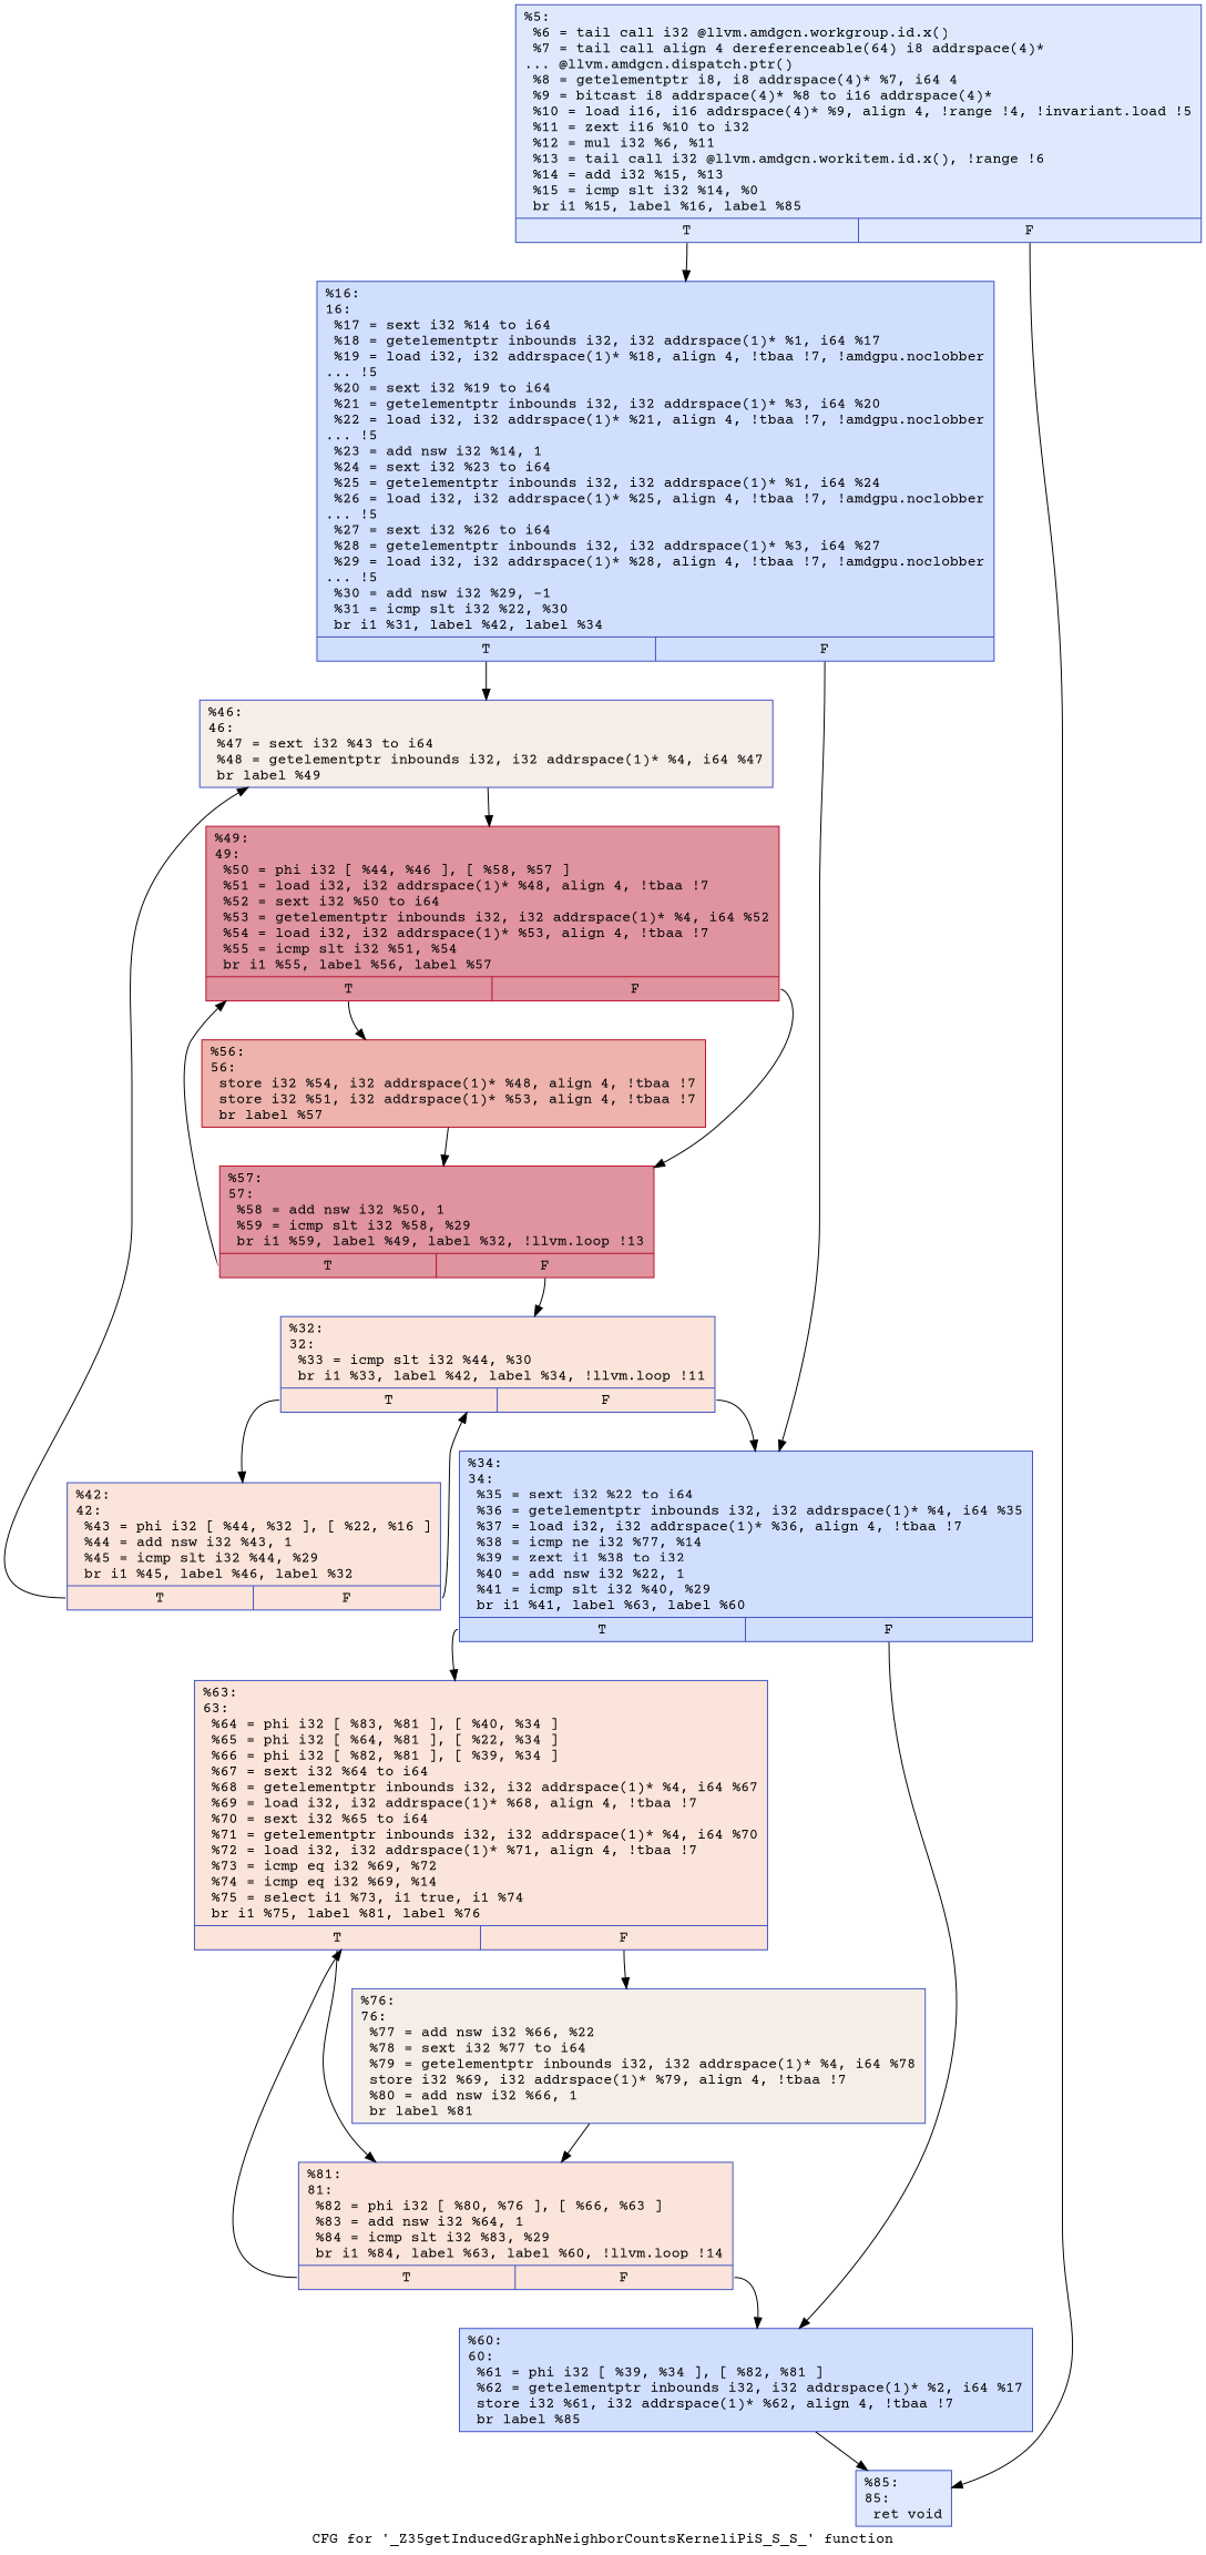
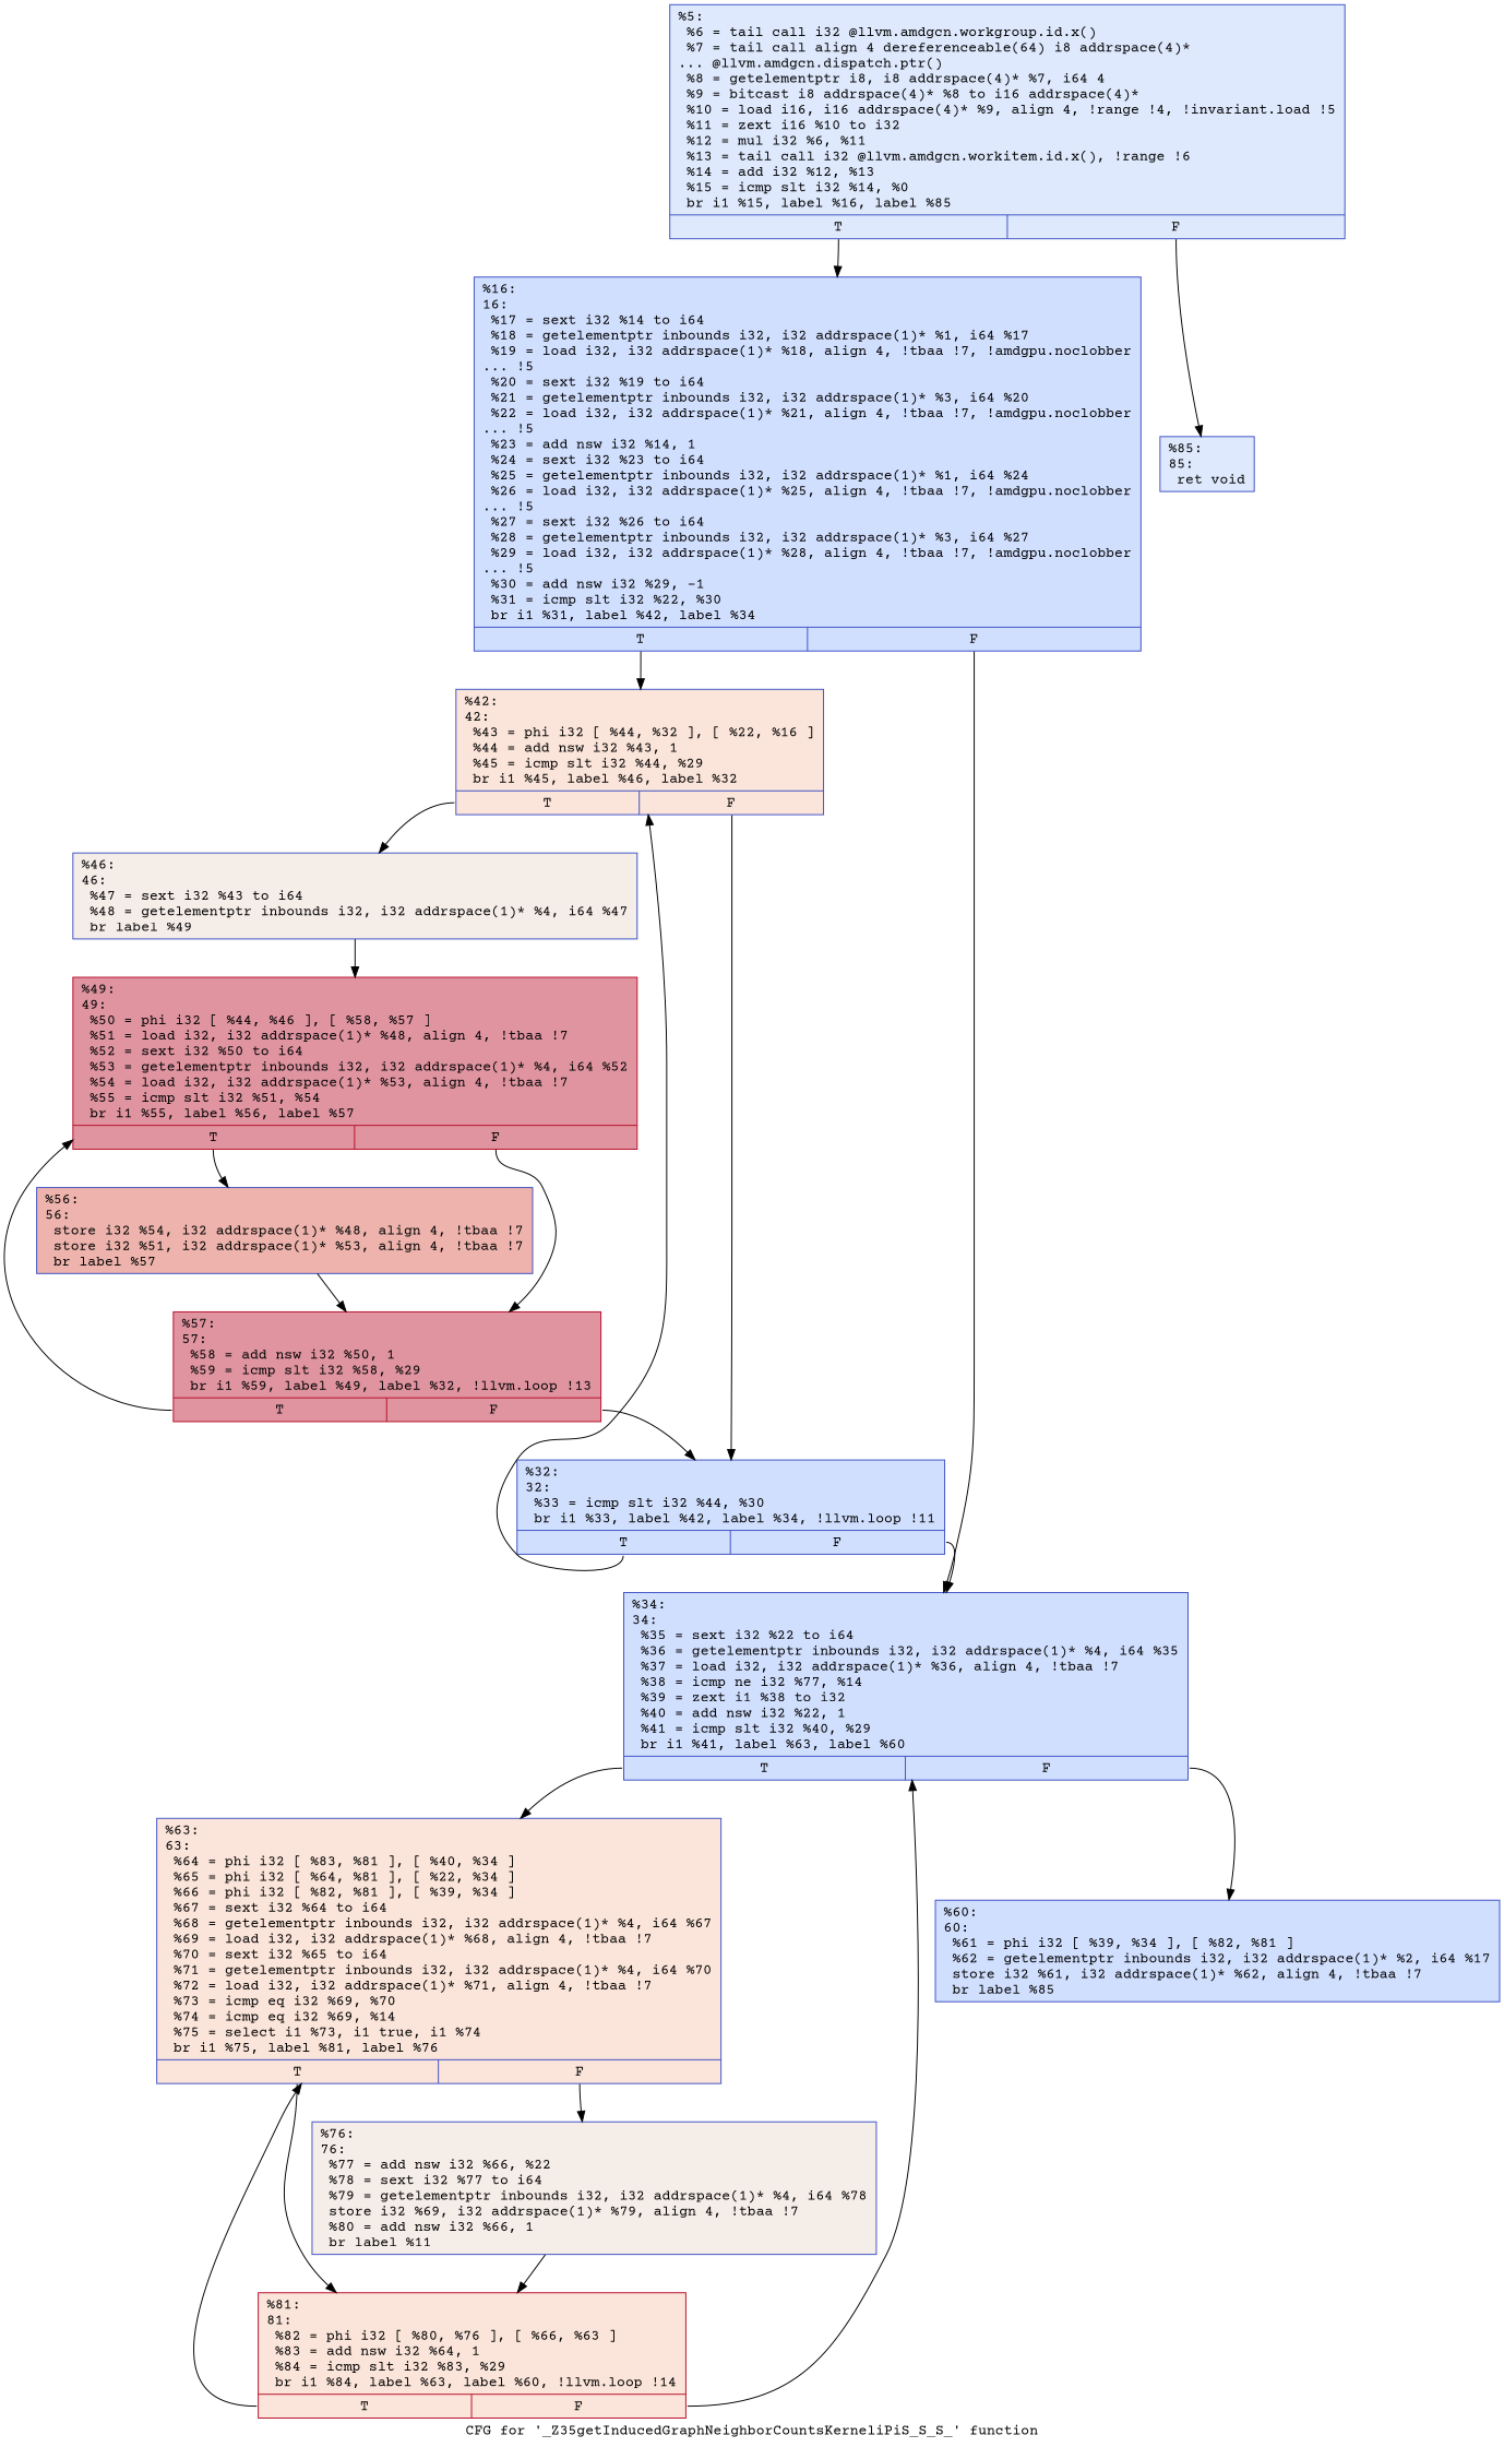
  digraph {
    fontname="Courier Prime"
    label="CFG for '_Z35getInducedGraphNeighborCountsKerneliPiS_S_S_' function"
    node [color="#3d50c3ff" fillcolor="#f5c1a970" fontname="Courier Prime" shape=record style=filled]
    edge [fontname="Courier Prime" tailport=s0]
-   n1 [fillcolor="#b5cdfa70" label="{%5:\l  %6 = tail call i32 @llvm.amdgcn.workgroup.id.x()\l  %7 = tail call align 4 dereferenceable(64) i8 addrspace(4)*\l... @llvm.amdgcn.dispatch.ptr()\l  %8 = getelementptr i8, i8 addrspace(4)* %7, i64 4\l  %9 = bitcast i8 addrspace(4)* %8 to i16 addrspace(4)*\l  %10 = load i16, i16 addrspace(4)* %9, align 4, !range !4, !invariant.load !5\l  %11 = zext i16 %10 to i32\l  %12 = mul i32 %6, %11\l  %13 = tail call i32 @llvm.amdgcn.workitem.id.x(), !range !6\l  %14 = add i32 %15, %13\l  %15 = icmp slt i32 %14, %0\l  br i1 %15, label %16, label %85\l|{<s0>T|<s1>F}}"]
+   n1 [fillcolor="#b5cdfa70" label="{%5:\l  %6 = tail call i32 @llvm.amdgcn.workgroup.id.x()\l  %7 = tail call align 4 dereferenceable(64) i8 addrspace(4)*\l... @llvm.amdgcn.dispatch.ptr()\l  %8 = getelementptr i8, i8 addrspace(4)* %7, i64 4\l  %9 = bitcast i8 addrspace(4)* %8 to i16 addrspace(4)*\l  %10 = load i16, i16 addrspace(4)* %9, align 4, !range !4, !invariant.load !5\l  %11 = zext i16 %10 to i32\l  %12 = mul i32 %6, %11\l  %13 = tail call i32 @llvm.amdgcn.workitem.id.x(), !range !6\l  %14 = add i32 %12, %13\l  %15 = icmp slt i32 %14, %0\l  br i1 %15, label %16, label %85\l|{<s0>T|<s1>F}}"]
    n2 [fillcolor="#96b7ff70" label="{%16:\l16:                                               \l  %17 = sext i32 %14 to i64\l  %18 = getelementptr inbounds i32, i32 addrspace(1)* %1, i64 %17\l  %19 = load i32, i32 addrspace(1)* %18, align 4, !tbaa !7, !amdgpu.noclobber\l... !5\l  %20 = sext i32 %19 to i64\l  %21 = getelementptr inbounds i32, i32 addrspace(1)* %3, i64 %20\l  %22 = load i32, i32 addrspace(1)* %21, align 4, !tbaa !7, !amdgpu.noclobber\l... !5\l  %23 = add nsw i32 %14, 1\l  %24 = sext i32 %23 to i64\l  %25 = getelementptr inbounds i32, i32 addrspace(1)* %1, i64 %24\l  %26 = load i32, i32 addrspace(1)* %25, align 4, !tbaa !7, !amdgpu.noclobber\l... !5\l  %27 = sext i32 %26 to i64\l  %28 = getelementptr inbounds i32, i32 addrspace(1)* %3, i64 %27\l  %29 = load i32, i32 addrspace(1)* %28, align 4, !tbaa !7, !amdgpu.noclobber\l... !5\l  %30 = add nsw i32 %29, -1\l  %31 = icmp slt i32 %22, %30\l  br i1 %31, label %42, label %34\l|{<s0>T|<s1>F}}"]
    n3 [fillcolor="#b5cdfa70" label="{%85:\l85:                                               \l  ret void\l}"]
    n4 [label="{%42:\l42:                                               \l  %43 = phi i32 [ %44, %32 ], [ %22, %16 ]\l  %44 = add nsw i32 %43, 1\l  %45 = icmp slt i32 %44, %29\l  br i1 %45, label %46, label %32\l|{<s0>T|<s1>F}}"]
    n5 [fillcolor="#96b7ff70" label="{%34:\l34:                                               \l  %35 = sext i32 %22 to i64\l  %36 = getelementptr inbounds i32, i32 addrspace(1)* %4, i64 %35\l  %37 = load i32, i32 addrspace(1)* %36, align 4, !tbaa !7\l  %38 = icmp ne i32 %77, %14\l  %39 = zext i1 %38 to i32\l  %40 = add nsw i32 %22, 1\l  %41 = icmp slt i32 %40, %29\l  br i1 %41, label %63, label %60\l|{<s0>T|<s1>F}}"]
-   n6 [label="{%32:\l32:                                               \l  %33 = icmp slt i32 %44, %30\l  br i1 %33, label %42, label %34, !llvm.loop !11\l|{<s0>T|<s1>F}}"]
+   n6 [fillcolor="#96b7ff70" label="{%32:\l32:                                               \l  %33 = icmp slt i32 %44, %30\l  br i1 %33, label %42, label %34, !llvm.loop !11\l|{<s0>T|<s1>F}}"]
    n7 [fillcolor="#e8d6cc70" label="{%46:\l46:                                               \l  %47 = sext i32 %43 to i64\l  %48 = getelementptr inbounds i32, i32 addrspace(1)* %4, i64 %47\l  br label %49\l}"]
-   n8 [label="{%63:\l63:                                               \l  %64 = phi i32 [ %83, %81 ], [ %40, %34 ]\l  %65 = phi i32 [ %64, %81 ], [ %22, %34 ]\l  %66 = phi i32 [ %82, %81 ], [ %39, %34 ]\l  %67 = sext i32 %64 to i64\l  %68 = getelementptr inbounds i32, i32 addrspace(1)* %4, i64 %67\l  %69 = load i32, i32 addrspace(1)* %68, align 4, !tbaa !7\l  %70 = sext i32 %65 to i64\l  %71 = getelementptr inbounds i32, i32 addrspace(1)* %4, i64 %70\l  %72 = load i32, i32 addrspace(1)* %71, align 4, !tbaa !7\l  %73 = icmp eq i32 %69, %72\l  %74 = icmp eq i32 %69, %14\l  %75 = select i1 %73, i1 true, i1 %74\l  br i1 %75, label %81, label %76\l|{<s0>T|<s1>F}}"]
+   n8 [label="{%63:\l63:                                               \l  %64 = phi i32 [ %83, %81 ], [ %40, %34 ]\l  %65 = phi i32 [ %64, %81 ], [ %22, %34 ]\l  %66 = phi i32 [ %82, %81 ], [ %39, %34 ]\l  %67 = sext i32 %64 to i64\l  %68 = getelementptr inbounds i32, i32 addrspace(1)* %4, i64 %67\l  %69 = load i32, i32 addrspace(1)* %68, align 4, !tbaa !7\l  %70 = sext i32 %65 to i64\l  %71 = getelementptr inbounds i32, i32 addrspace(1)* %4, i64 %70\l  %72 = load i32, i32 addrspace(1)* %71, align 4, !tbaa !7\l  %73 = icmp eq i32 %69, %70\l  %74 = icmp eq i32 %69, %14\l  %75 = select i1 %73, i1 true, i1 %74\l  br i1 %75, label %81, label %76\l|{<s0>T|<s1>F}}"]
    n9 [fillcolor="#96b7ff70" label="{%60:\l60:                                               \l  %61 = phi i32 [ %39, %34 ], [ %82, %81 ]\l  %62 = getelementptr inbounds i32, i32 addrspace(1)* %2, i64 %17\l  store i32 %61, i32 addrspace(1)* %62, align 4, !tbaa !7\l  br label %85\l}"]
    n10 [color="#b70d28ff" fillcolor="#b70d2870" label="{%49:\l49:                                               \l  %50 = phi i32 [ %44, %46 ], [ %58, %57 ]\l  %51 = load i32, i32 addrspace(1)* %48, align 4, !tbaa !7\l  %52 = sext i32 %50 to i64\l  %53 = getelementptr inbounds i32, i32 addrspace(1)* %4, i64 %52\l  %54 = load i32, i32 addrspace(1)* %53, align 4, !tbaa !7\l  %55 = icmp slt i32 %51, %54\l  br i1 %55, label %56, label %57\l|{<s0>T|<s1>F}}"]
-   n11 [label="{%81:\l81:                                               \l  %82 = phi i32 [ %80, %76 ], [ %66, %63 ]\l  %83 = add nsw i32 %64, 1\l  %84 = icmp slt i32 %83, %29\l  br i1 %84, label %63, label %60, !llvm.loop !14\l|{<s0>T|<s1>F}}"]
-   n12 [fillcolor="#e8d6cc70" label="{%76:\l76:                                               \l  %77 = add nsw i32 %66, %22\l  %78 = sext i32 %77 to i64\l  %79 = getelementptr inbounds i32, i32 addrspace(1)* %4, i64 %78\l  store i32 %69, i32 addrspace(1)* %79, align 4, !tbaa !7\l  %80 = add nsw i32 %66, 1\l  br label %81\l}"]
-   n13 [color="#b70d28ff" fillcolor="#d6524470" label="{%56:\l56:                                               \l  store i32 %54, i32 addrspace(1)* %48, align 4, !tbaa !7\l  store i32 %51, i32 addrspace(1)* %53, align 4, !tbaa !7\l  br label %57\l}"]
+   n11 [color="#b70d28ff" label="{%81:\l81:                                               \l  %82 = phi i32 [ %80, %76 ], [ %66, %63 ]\l  %83 = add nsw i32 %64, 1\l  %84 = icmp slt i32 %83, %29\l  br i1 %84, label %63, label %60, !llvm.loop !14\l|{<s0>T|<s1>F}}"]
+   n12 [fillcolor="#e8d6cc70" label="{%76:\l76:                                               \l  %77 = add nsw i32 %66, %22\l  %78 = sext i32 %77 to i64\l  %79 = getelementptr inbounds i32, i32 addrspace(1)* %4, i64 %78\l  store i32 %69, i32 addrspace(1)* %79, align 4, !tbaa !7\l  %80 = add nsw i32 %66, 1\l  br label %11\l}"]
+   n13 [fillcolor="#d6524470" label="{%56:\l56:                                               \l  store i32 %54, i32 addrspace(1)* %48, align 4, !tbaa !7\l  store i32 %51, i32 addrspace(1)* %53, align 4, !tbaa !7\l  br label %57\l}"]
    n14 [color="#b70d28ff" fillcolor="#b70d2870" label="{%57:\l57:                                               \l  %58 = add nsw i32 %50, 1\l  %59 = icmp slt i32 %58, %29\l  br i1 %59, label %49, label %32, !llvm.loop !13\l|{<s0>T|<s1>F}}"]
    n1 -> n2
    n1 -> n3 [tailport=s1]
-   n2 -> n7
+   n2 -> n4
    n2 -> n5 [tailport=s1]
    n4 -> n6 [tailport=s1]
    n4 -> n7
    n5 -> n8
    n5 -> n9 [tailport=s1]
    n6 -> n4
    n6 -> n5 [tailport=s1]
    n7 -> n10
    n8 -> n11
    n8 -> n12 [tailport=s1]
-   n9 -> n3
    n10 -> n13
    n10 -> n14 [tailport=s1]
    n11 -> n8
-   n11 -> n9 [tailport=s1]
+   n11 -> n5 [tailport=s1]
    n12 -> n11
    n13 -> n14
    n14 -> n6 [tailport=s1]
    n14 -> n10
  }
